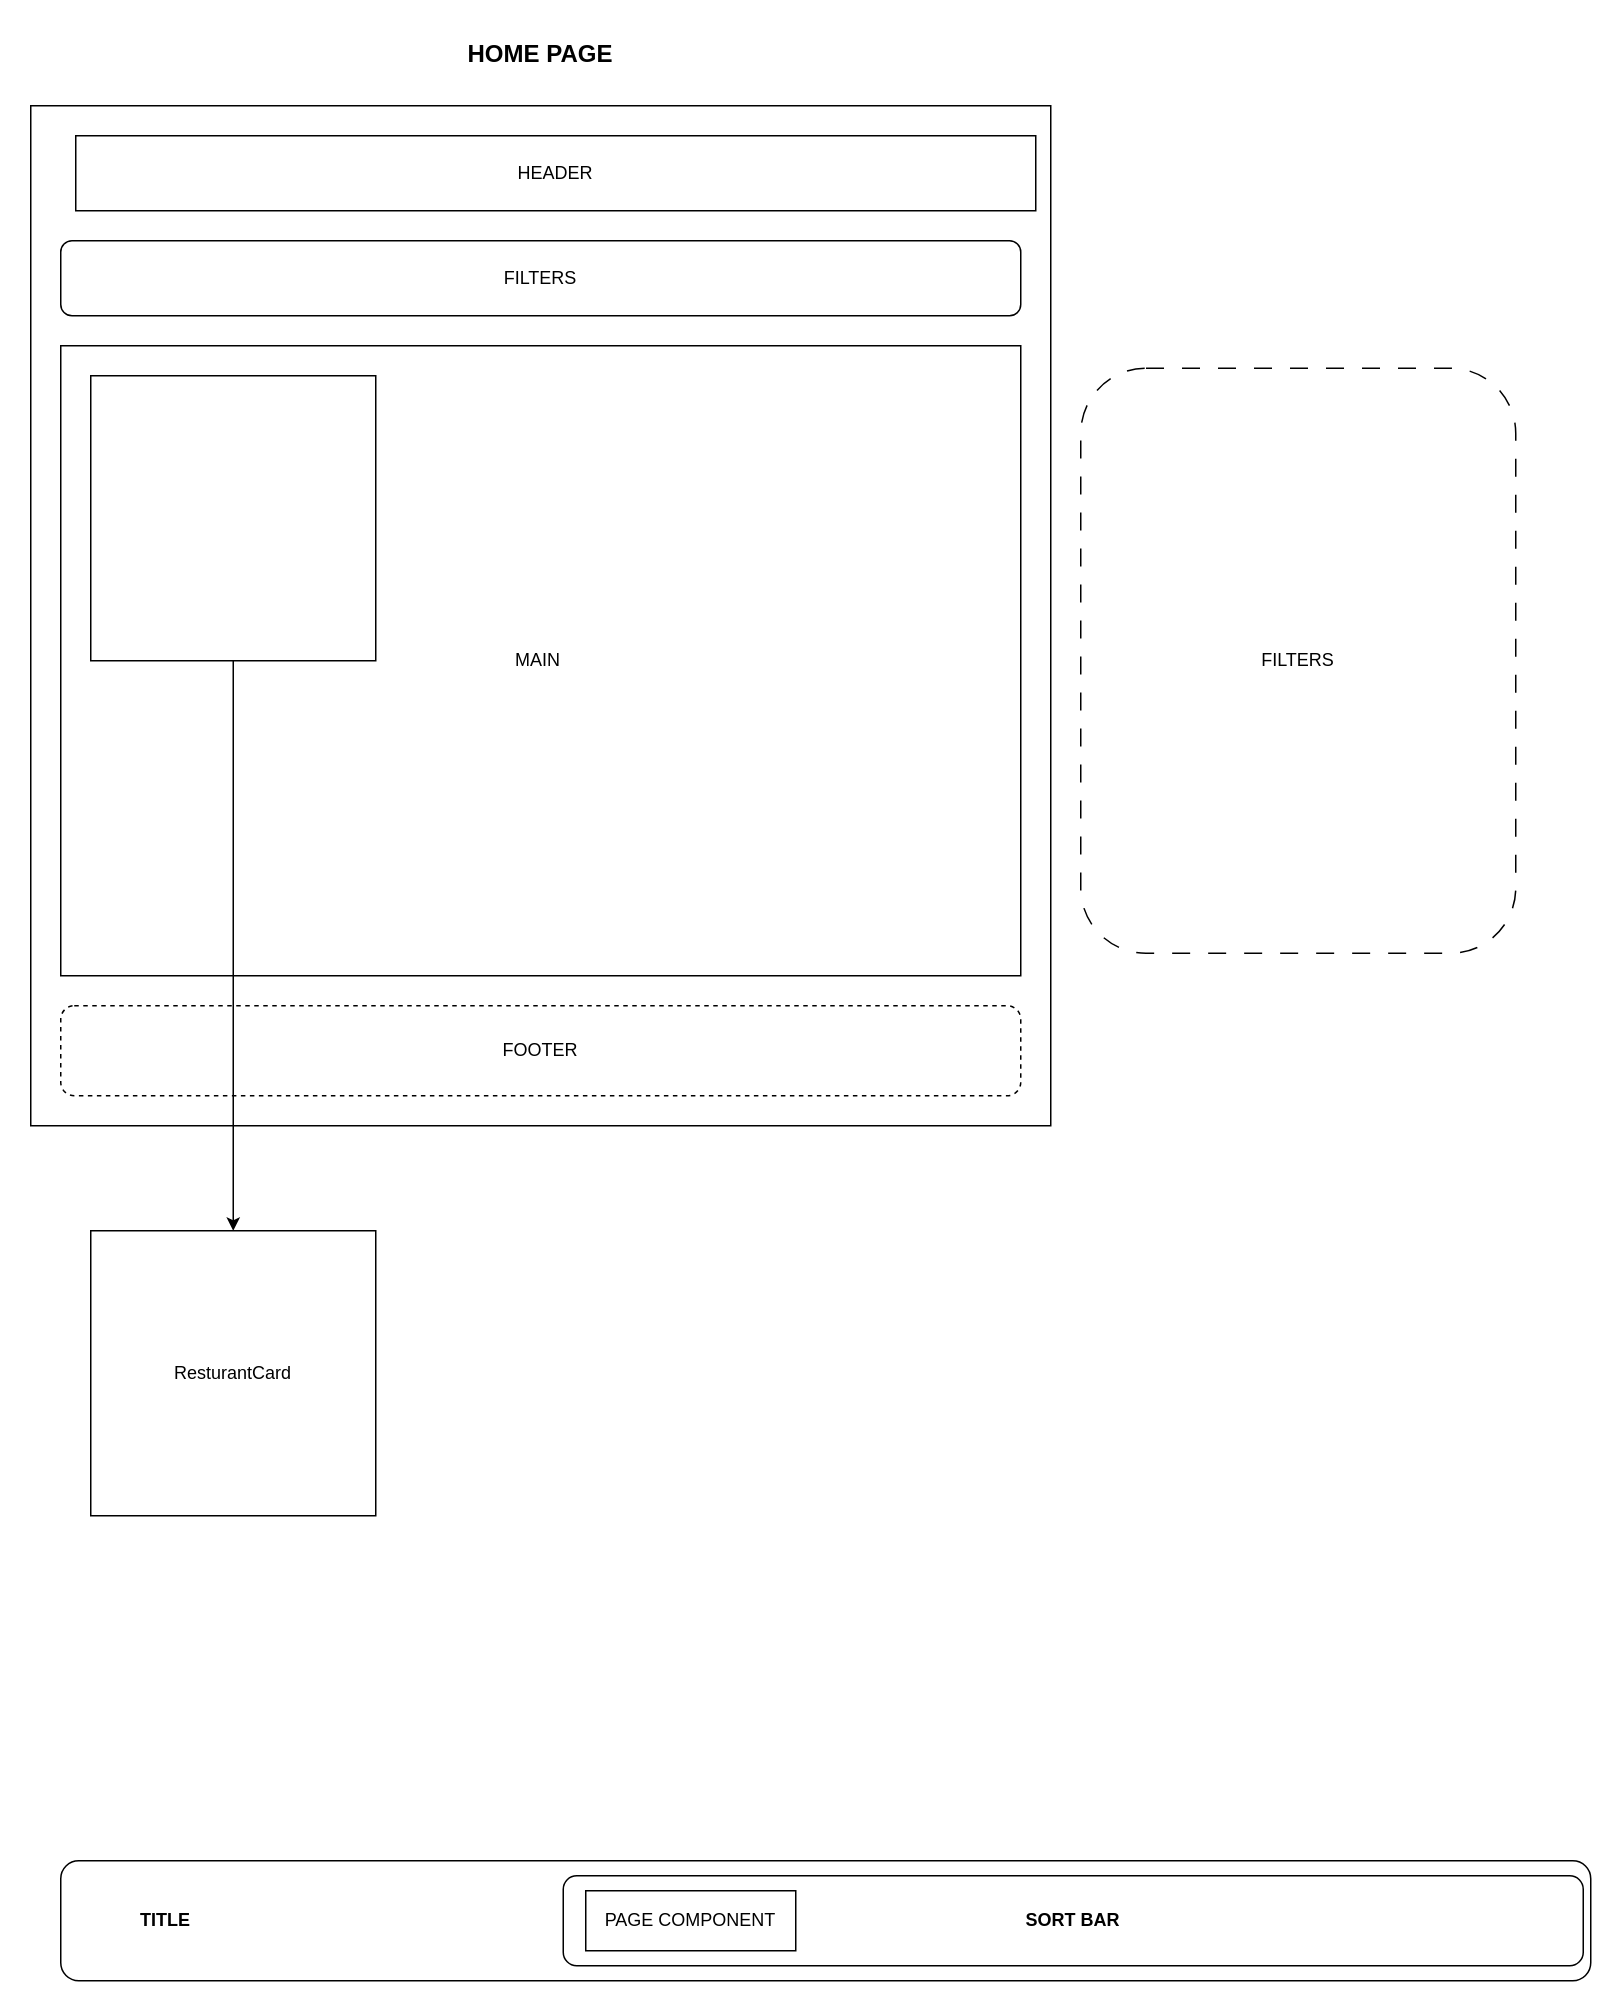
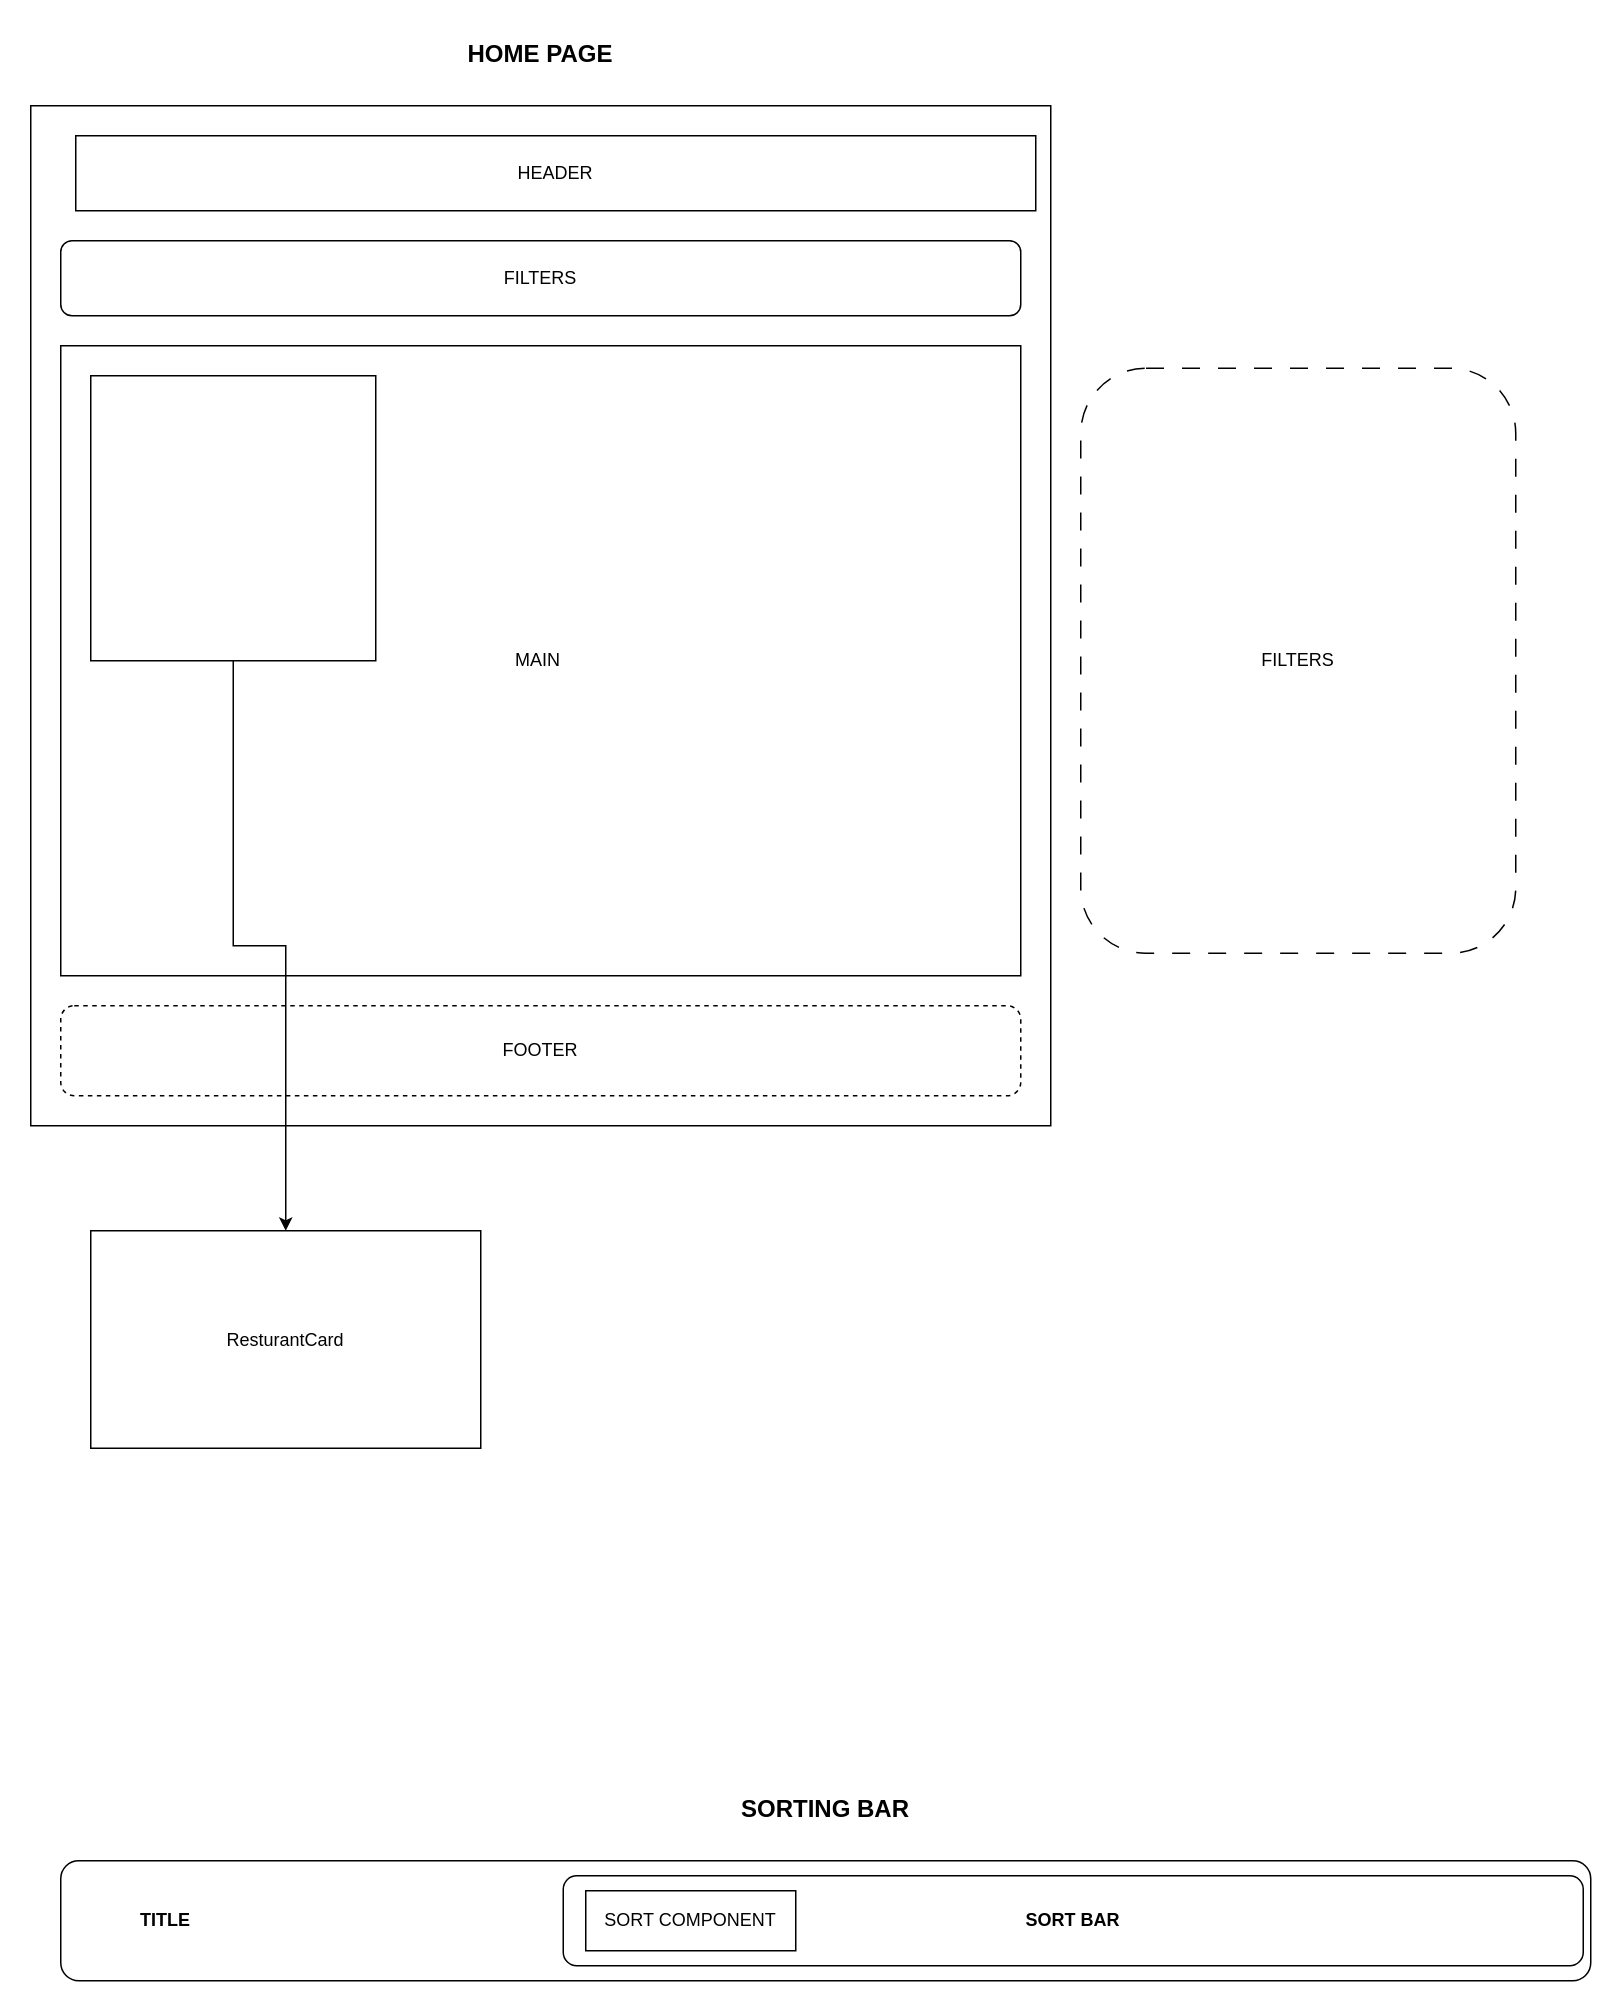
  <mxCell id="0" />
  <mxCell id="1" parent="0" />
  <mxCell id="2" value="" style="whiteSpace=wrap;html=1;aspect=fixed;" vertex="1" parent="1"><mxGeometry x="20" y="70" width="680" height="680" as="geometry" /></mxCell>
  <mxCell id="3" value="HEADER" style="rounded=0;whiteSpace=wrap;html=1;" vertex="1" parent="1"><mxGeometry x="50" y="90" width="640" height="50" as="geometry" /></mxCell>
  <mxCell id="4" value="FILTERS" style="rounded=1;whiteSpace=wrap;html=1;" vertex="1" parent="1"><mxGeometry x="40" y="160" width="640" height="50" as="geometry" /></mxCell>
  <mxCell id="5" value="MAIN&amp;nbsp;" style="rounded=0;whiteSpace=wrap;html=1;" vertex="1" parent="1"><mxGeometry x="40" y="230" width="640" height="420" as="geometry" /></mxCell>
  <mxCell id="6" value="FOOTER" style="rounded=1;whiteSpace=wrap;html=1;dashed=1;" vertex="1" parent="1"><mxGeometry x="40" y="670" width="640" height="60" as="geometry" /></mxCell>
  <mxCell id="7" value="&lt;b&gt;&lt;font style=&quot;font-size: 16px;&quot;&gt;HOME PAGE&lt;/font&gt;&lt;/b&gt;" style="text;html=1;strokeColor=none;fillColor=none;align=center;verticalAlign=middle;whiteSpace=wrap;rounded=0;" vertex="1" parent="1"><mxGeometry x="295" y="20" width="130" height="30" as="geometry" /></mxCell>
  <mxCell id="8" style="edgeStyle=orthogonalEdgeStyle;rounded=0;orthogonalLoop=1;jettySize=auto;html=1;" edge="1" parent="1" source="9" target="10"><mxGeometry relative="1" as="geometry" /></mxCell>
  <mxCell id="9" value="" style="rounded=0;whiteSpace=wrap;html=1;" vertex="1" parent="1"><mxGeometry x="60" y="250" width="190" height="190" as="geometry" /></mxCell>
- <mxCell id="10" value="ResturantCard" style="rounded=0;whiteSpace=wrap;html=1;" vertex="1" parent="1"><mxGeometry x="60" y="820" width="190" height="190" as="geometry" /></mxCell>
+ <mxCell id="10" value="ResturantCard" style="rounded=0;whiteSpace=wrap;html=1;" vertex="1" parent="1"><mxGeometry x="60" y="820" width="260" height="145" as="geometry" /></mxCell>
  <mxCell id="11" value="FILTERS" style="rounded=1;whiteSpace=wrap;html=1;dashed=1;dashPattern=12 12;fillColor=none;glass=0;" vertex="1" parent="1"><mxGeometry x="720" y="245" width="290" height="390" as="geometry" /></mxCell>
  <mxCell id="12" value="" style="rounded=1;whiteSpace=wrap;html=1;" vertex="1" parent="1"><mxGeometry x="40" y="1240" width="1020" height="80" as="geometry" /></mxCell>
  <mxCell id="13" value="&lt;b&gt;TITLE&lt;/b&gt;" style="text;html=1;strokeColor=none;fillColor=none;align=center;verticalAlign=middle;whiteSpace=wrap;rounded=0;" vertex="1" parent="1"><mxGeometry x="80" y="1265" width="60" height="30" as="geometry" /></mxCell>
  <mxCell id="14" value="&lt;b&gt;SORT BAR&lt;/b&gt;" style="rounded=1;whiteSpace=wrap;html=1;" vertex="1" parent="1"><mxGeometry x="375" y="1250" width="680" height="60" as="geometry" /></mxCell>
- <mxCell id="15" value="PAGE COMPONENT" style="rounded=0;whiteSpace=wrap;html=1;" vertex="1" parent="1"><mxGeometry x="390" y="1260" width="140" height="40" as="geometry" /></mxCell>
+ <mxCell id="15" value="SORT COMPONENT" style="rounded=0;whiteSpace=wrap;html=1;" vertex="1" parent="1"><mxGeometry x="390" y="1260" width="140" height="40" as="geometry" /></mxCell>
+ <mxCell id="16" value="&lt;b&gt;&lt;font style=&quot;font-size: 16px;&quot;&gt;SORTING BAR&lt;/font&gt;&lt;/b&gt;" style="text;html=1;strokeColor=none;fillColor=none;align=center;verticalAlign=middle;whiteSpace=wrap;rounded=0;" vertex="1" parent="1"><mxGeometry x="490" y="1190" width="120" height="30" as="geometry" /></mxCell>
